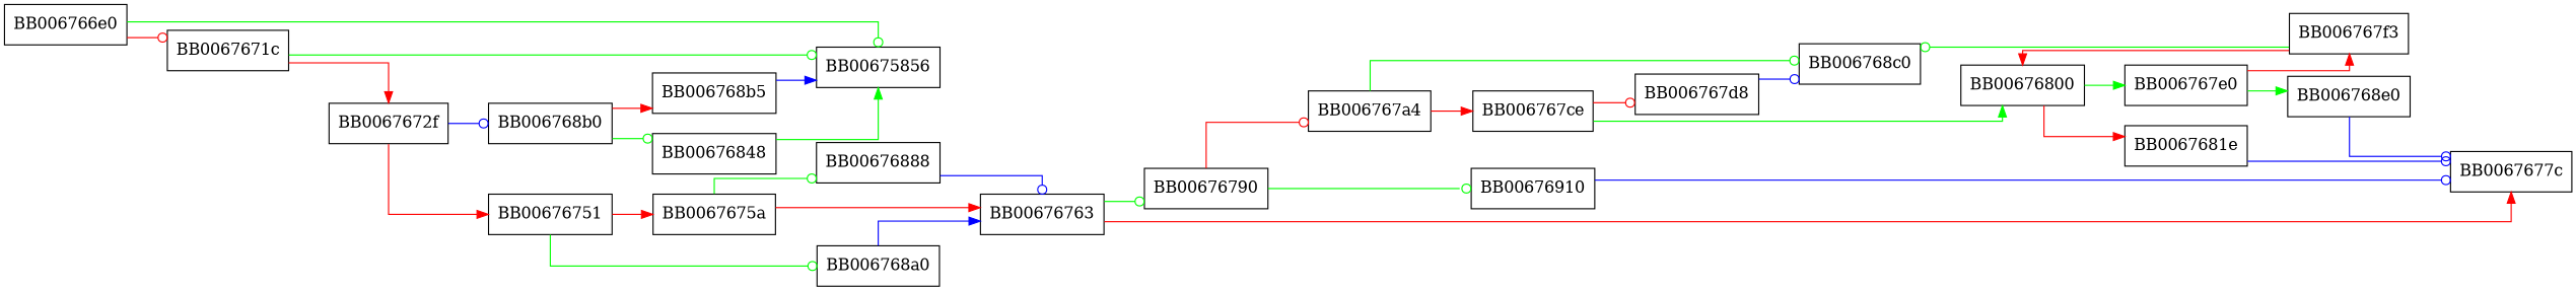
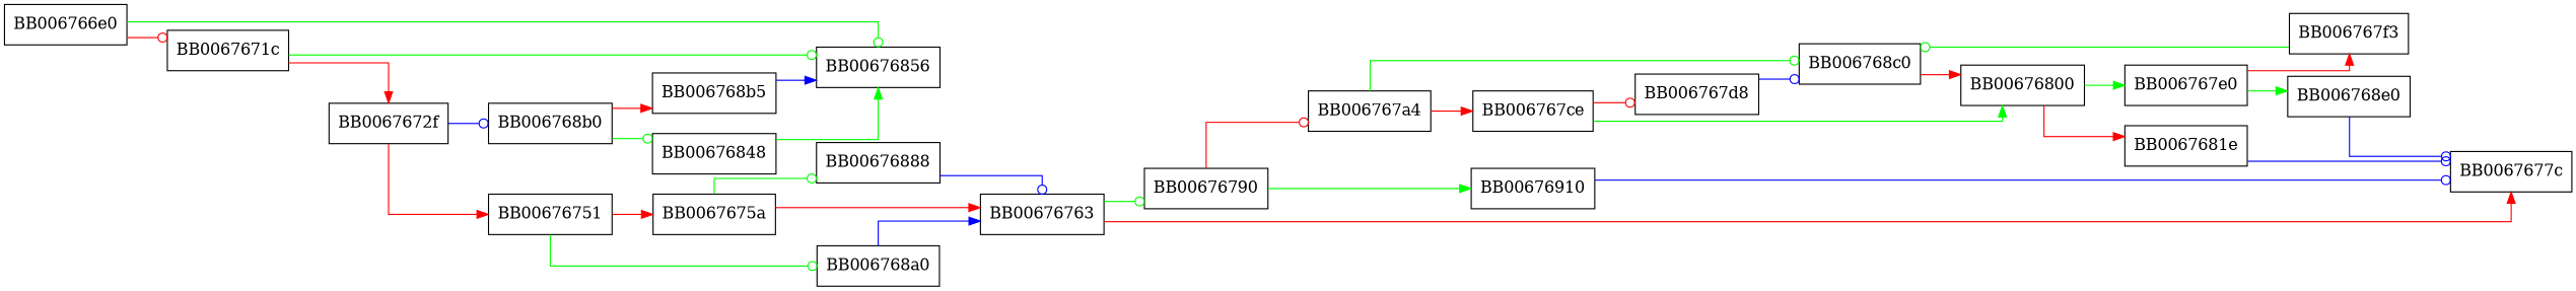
  digraph {
    rankdir=LR
    splines=ortho
    node [shape=box]
    edge [arrowhead=odot color=green]
    BB006766e0
-   BB00676856 [label=BB00675856]
+   BB00676856
    BB0067671c
    BB0067672f
    BB006768b0
    BB00676751
    BB00676848
    BB006768b5
    BB006768a0
    BB0067675a
    BB00676763
    BB00676888
    BB00676790
    BB0067677c
    BB00676910
    BB006767a4
    BB006768c0
    BB006767ce
    BB00676800
    BB006767d8
    BB006767e0
    BB0067681e
    BB006768e0
    BB006767f3
    BB006766e0 -> BB00676856
    BB006766e0 -> BB0067671c [color=red]
    BB0067671c -> BB00676856
    BB0067671c -> BB0067672f [arrowhead=normal color=red]
    BB0067672f -> BB006768b0 [color=blue]
    BB0067672f -> BB00676751 [arrowhead=normal color=red]
    BB006768b0 -> BB00676848
    BB006768b0 -> BB006768b5 [arrowhead=normal color=red]
    BB00676751 -> BB006768a0
    BB00676751 -> BB0067675a [arrowhead=normal color=red]
    BB00676848 -> BB00676856 [arrowhead=normal]
    BB006768b5 -> BB00676856 [arrowhead=normal color=blue]
    BB006768a0 -> BB00676763 [arrowhead=normal color=blue]
    BB0067675a -> BB00676763 [arrowhead=normal color=red]
    BB0067675a -> BB00676888
    BB00676763 -> BB00676790
    BB00676763 -> BB0067677c [arrowhead=normal color=red]
    BB00676888 -> BB00676763 [color=blue]
-   BB00676790 -> BB00676910
+   BB00676790 -> BB00676910 [arrowhead=normal]
    BB00676790 -> BB006767a4 [color=red]
    BB00676910 -> BB0067677c [color=blue]
    BB006767a4 -> BB006768c0
    BB006767a4 -> BB006767ce [arrowhead=normal color=red]
    BB006767ce -> BB00676800 [arrowhead=normal]
    BB006767ce -> BB006767d8 [color=red]
    BB00676800 -> BB006767e0 [arrowhead=normal]
    BB00676800 -> BB0067681e [arrowhead=normal color=red]
    BB006767d8 -> BB006768c0 [color=blue]
    BB006767e0 -> BB006768e0 [arrowhead=normal]
    BB006767e0 -> BB006767f3 [arrowhead=normal color=red]
    BB0067681e -> BB0067677c [color=blue]
    BB006768e0 -> BB0067677c [color=blue]
    BB006767f3 -> BB006768c0
-   BB006767f3 -> BB00676800 [arrowhead=normal color=red]
+   BB006768c0 -> BB00676800 [arrowhead=normal color=red]
  }
